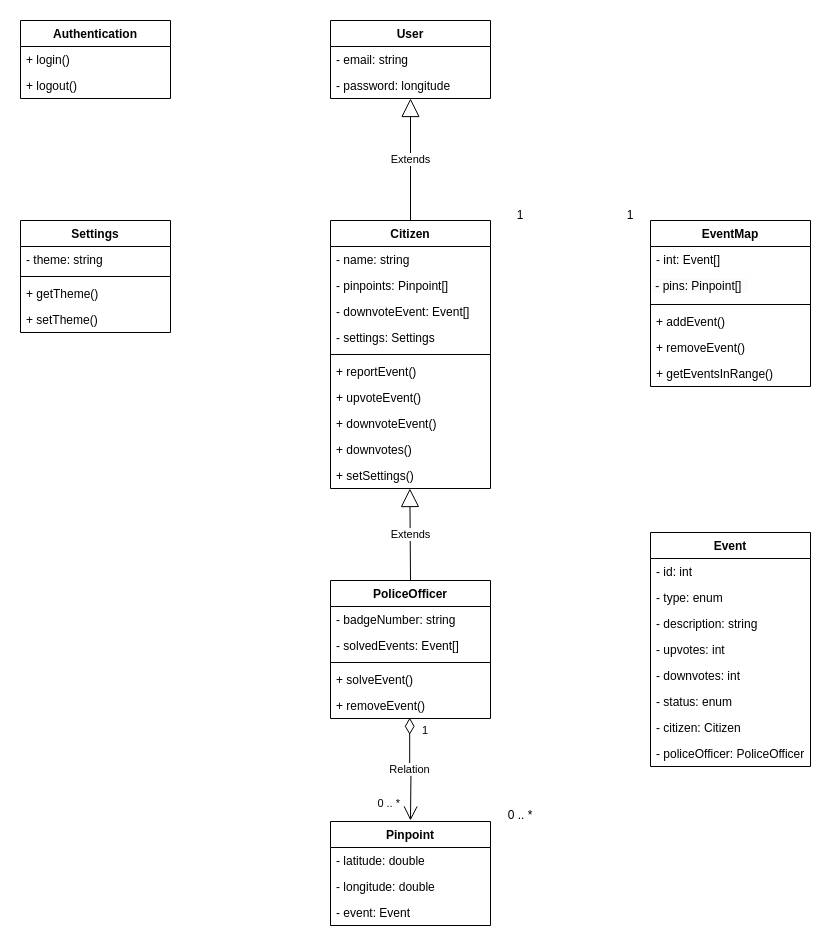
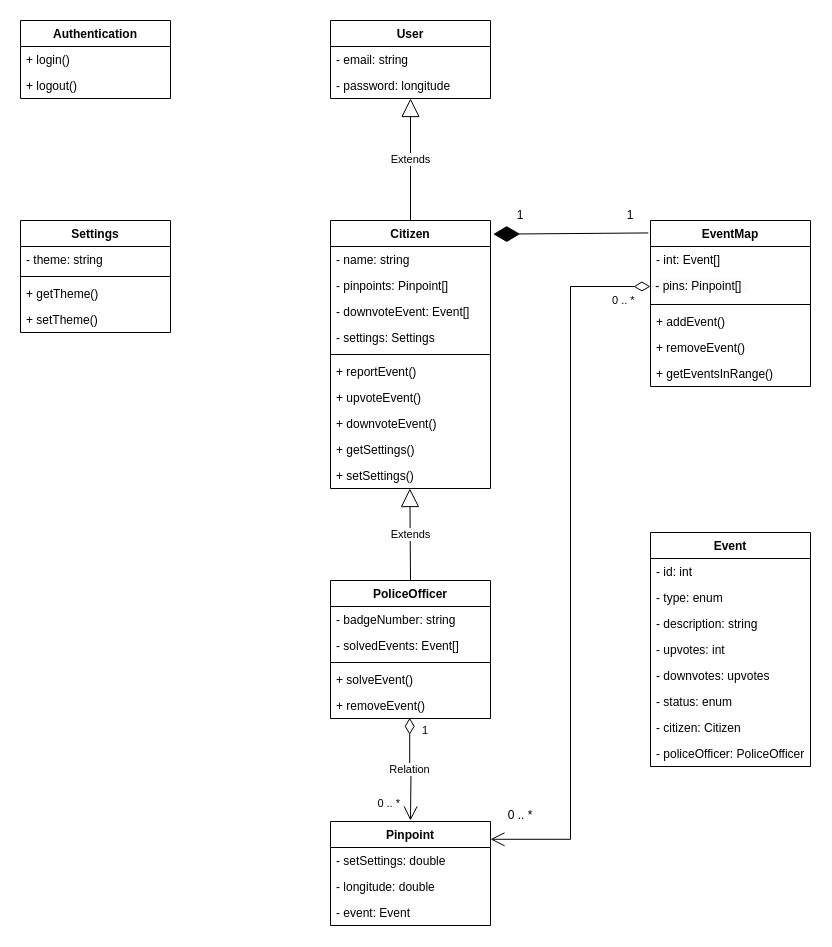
  <mxCell id="0" />
  <mxCell id="1" parent="0" />
  <mxCell id="2" value="User" style="swimlane;fontStyle=1;align=center;verticalAlign=top;childLayout=stackLayout;horizontal=1;startSize=26;horizontalStack=0;resizeParent=1;resizeParentMax=0;resizeLast=0;collapsible=1;marginBottom=0;" vertex="1" parent="1"><mxGeometry x="330" y="20" width="160" height="78" as="geometry"><mxRectangle x="1080" y="80" width="70" height="30" as="alternateBounds" /></mxGeometry></mxCell>
  <mxCell id="3" value="- email: string" style="text;strokeColor=none;fillColor=none;align=left;verticalAlign=top;spacingLeft=4;spacingRight=4;overflow=hidden;rotatable=0;points=[[0,0.5],[1,0.5]];portConstraint=eastwest;" vertex="1" parent="2"><mxGeometry y="26" width="160" height="26" as="geometry" /></mxCell>
  <mxCell id="4" value="- password: longitude" style="text;strokeColor=none;fillColor=none;align=left;verticalAlign=top;spacingLeft=4;spacingRight=4;overflow=hidden;rotatable=0;points=[[0,0.5],[1,0.5]];portConstraint=eastwest;" vertex="1" parent="2"><mxGeometry y="52" width="160" height="26" as="geometry" /></mxCell>
  <mxCell id="5" value="Authentication" style="swimlane;fontStyle=1;align=center;verticalAlign=top;childLayout=stackLayout;horizontal=1;startSize=26;horizontalStack=0;resizeParent=1;resizeParentMax=0;resizeLast=0;collapsible=1;marginBottom=0;" vertex="1" parent="1"><mxGeometry x="20" y="20" width="150" height="78" as="geometry" /></mxCell>
  <mxCell id="6" value="+ login()" style="text;strokeColor=none;fillColor=none;align=left;verticalAlign=top;spacingLeft=4;spacingRight=4;overflow=hidden;rotatable=0;points=[[0,0.5],[1,0.5]];portConstraint=eastwest;" vertex="1" parent="5"><mxGeometry y="26" width="150" height="26" as="geometry" /></mxCell>
  <mxCell id="7" value="+ logout()" style="text;strokeColor=none;fillColor=none;align=left;verticalAlign=top;spacingLeft=4;spacingRight=4;overflow=hidden;rotatable=0;points=[[0,0.5],[1,0.5]];portConstraint=eastwest;" vertex="1" parent="5"><mxGeometry y="52" width="150" height="26" as="geometry" /></mxCell>
  <mxCell id="8" value="Citizen" style="swimlane;fontStyle=1;align=center;verticalAlign=top;childLayout=stackLayout;horizontal=1;startSize=26;horizontalStack=0;resizeParent=1;resizeParentMax=0;resizeLast=0;collapsible=1;marginBottom=0;" vertex="1" parent="1"><mxGeometry x="330" y="220" width="160" height="268" as="geometry" /></mxCell>
  <mxCell id="9" value="- name: string" style="text;strokeColor=none;fillColor=none;align=left;verticalAlign=top;spacingLeft=4;spacingRight=4;overflow=hidden;rotatable=0;points=[[0,0.5],[1,0.5]];portConstraint=eastwest;" vertex="1" parent="8"><mxGeometry y="26" width="160" height="26" as="geometry" /></mxCell>
  <mxCell id="10" value="- pinpoints: Pinpoint[]" style="text;strokeColor=none;fillColor=none;align=left;verticalAlign=top;spacingLeft=4;spacingRight=4;overflow=hidden;rotatable=0;points=[[0,0.5],[1,0.5]];portConstraint=eastwest;" vertex="1" parent="8"><mxGeometry y="52" width="160" height="26" as="geometry" /></mxCell>
  <mxCell id="11" value="- downvoteEvent: Event[]" style="text;strokeColor=none;fillColor=none;align=left;verticalAlign=top;spacingLeft=4;spacingRight=4;overflow=hidden;rotatable=0;points=[[0,0.5],[1,0.5]];portConstraint=eastwest;" vertex="1" parent="8"><mxGeometry y="78" width="160" height="26" as="geometry" /></mxCell>
  <mxCell id="12" value="- settings: Settings" style="text;strokeColor=none;fillColor=none;align=left;verticalAlign=top;spacingLeft=4;spacingRight=4;overflow=hidden;rotatable=0;points=[[0,0.5],[1,0.5]];portConstraint=eastwest;" vertex="1" parent="8"><mxGeometry y="104" width="160" height="26" as="geometry" /></mxCell>
  <mxCell id="13" value="" style="line;strokeWidth=1;fillColor=none;align=left;verticalAlign=middle;spacingTop=-1;spacingLeft=3;spacingRight=3;rotatable=0;labelPosition=right;points=[];portConstraint=eastwest;strokeColor=inherit;" vertex="1" parent="8"><mxGeometry y="130" width="160" height="8" as="geometry" /></mxCell>
  <mxCell id="14" value="+ reportEvent()" style="text;strokeColor=none;fillColor=none;align=left;verticalAlign=top;spacingLeft=4;spacingRight=4;overflow=hidden;rotatable=0;points=[[0,0.5],[1,0.5]];portConstraint=eastwest;" vertex="1" parent="8"><mxGeometry y="138" width="160" height="26" as="geometry" /></mxCell>
  <mxCell id="15" value="+ upvoteEvent()" style="text;strokeColor=none;fillColor=none;align=left;verticalAlign=top;spacingLeft=4;spacingRight=4;overflow=hidden;rotatable=0;points=[[0,0.5],[1,0.5]];portConstraint=eastwest;" vertex="1" parent="8"><mxGeometry y="164" width="160" height="26" as="geometry" /></mxCell>
  <mxCell id="16" value="+ downvoteEvent()" style="text;strokeColor=none;fillColor=none;align=left;verticalAlign=top;spacingLeft=4;spacingRight=4;overflow=hidden;rotatable=0;points=[[0,0.5],[1,0.5]];portConstraint=eastwest;" vertex="1" parent="8"><mxGeometry y="190" width="160" height="26" as="geometry" /></mxCell>
- <mxCell id="17" value="+ downvotes()" style="text;strokeColor=none;fillColor=none;align=left;verticalAlign=top;spacingLeft=4;spacingRight=4;overflow=hidden;rotatable=0;points=[[0,0.5],[1,0.5]];portConstraint=eastwest;" vertex="1" parent="8"><mxGeometry y="216" width="160" height="26" as="geometry" /></mxCell>
+ <mxCell id="17" value="+ getSettings()" style="text;strokeColor=none;fillColor=none;align=left;verticalAlign=top;spacingLeft=4;spacingRight=4;overflow=hidden;rotatable=0;points=[[0,0.5],[1,0.5]];portConstraint=eastwest;" vertex="1" parent="8"><mxGeometry y="216" width="160" height="26" as="geometry" /></mxCell>
  <mxCell id="18" value="+ setSettings()" style="text;strokeColor=none;fillColor=none;align=left;verticalAlign=top;spacingLeft=4;spacingRight=4;overflow=hidden;rotatable=0;points=[[0,0.5],[1,0.5]];portConstraint=eastwest;" vertex="1" parent="8"><mxGeometry y="242" width="160" height="26" as="geometry" /></mxCell>
  <mxCell id="19" value="PoliceOfficer" style="swimlane;fontStyle=1;align=center;verticalAlign=top;childLayout=stackLayout;horizontal=1;startSize=26;horizontalStack=0;resizeParent=1;resizeParentMax=0;resizeLast=0;collapsible=1;marginBottom=0;" vertex="1" parent="1"><mxGeometry x="330" y="580" width="160" height="138" as="geometry" /></mxCell>
  <mxCell id="20" value="- badgeNumber: string" style="text;strokeColor=none;fillColor=none;align=left;verticalAlign=top;spacingLeft=4;spacingRight=4;overflow=hidden;rotatable=0;points=[[0,0.5],[1,0.5]];portConstraint=eastwest;" vertex="1" parent="19"><mxGeometry y="26" width="160" height="26" as="geometry" /></mxCell>
  <mxCell id="21" value="- solvedEvents: Event[]" style="text;strokeColor=none;fillColor=none;align=left;verticalAlign=top;spacingLeft=4;spacingRight=4;overflow=hidden;rotatable=0;points=[[0,0.5],[1,0.5]];portConstraint=eastwest;" vertex="1" parent="19"><mxGeometry y="52" width="160" height="26" as="geometry" /></mxCell>
  <mxCell id="22" value="" style="line;strokeWidth=1;fillColor=none;align=left;verticalAlign=middle;spacingTop=-1;spacingLeft=3;spacingRight=3;rotatable=0;labelPosition=right;points=[];portConstraint=eastwest;strokeColor=inherit;" vertex="1" parent="19"><mxGeometry y="78" width="160" height="8" as="geometry" /></mxCell>
  <mxCell id="23" value="+ solveEvent()" style="text;strokeColor=none;fillColor=none;align=left;verticalAlign=top;spacingLeft=4;spacingRight=4;overflow=hidden;rotatable=0;points=[[0,0.5],[1,0.5]];portConstraint=eastwest;" vertex="1" parent="19"><mxGeometry y="86" width="160" height="26" as="geometry" /></mxCell>
  <mxCell id="24" value="+ removeEvent()" style="text;strokeColor=none;fillColor=none;align=left;verticalAlign=top;spacingLeft=4;spacingRight=4;overflow=hidden;rotatable=0;points=[[0,0.5],[1,0.5]];portConstraint=eastwest;" vertex="1" parent="19"><mxGeometry y="112" width="160" height="26" as="geometry" /></mxCell>
  <mxCell id="25" value="Pinpoint" style="swimlane;fontStyle=1;align=center;verticalAlign=top;childLayout=stackLayout;horizontal=1;startSize=26;horizontalStack=0;resizeParent=1;resizeParentMax=0;resizeLast=0;collapsible=1;marginBottom=0;" vertex="1" parent="1"><mxGeometry x="330" y="821" width="160" height="104" as="geometry" /></mxCell>
- <mxCell id="26" value="- latitude: double" style="text;strokeColor=none;fillColor=none;align=left;verticalAlign=top;spacingLeft=4;spacingRight=4;overflow=hidden;rotatable=0;points=[[0,0.5],[1,0.5]];portConstraint=eastwest;" vertex="1" parent="25"><mxGeometry y="26" width="160" height="26" as="geometry" /></mxCell>
+ <mxCell id="26" value="- setSettings: double" style="text;strokeColor=none;fillColor=none;align=left;verticalAlign=top;spacingLeft=4;spacingRight=4;overflow=hidden;rotatable=0;points=[[0,0.5],[1,0.5]];portConstraint=eastwest;" vertex="1" parent="25"><mxGeometry y="26" width="160" height="26" as="geometry" /></mxCell>
  <mxCell id="27" value="- longitude: double" style="text;strokeColor=none;fillColor=none;align=left;verticalAlign=top;spacingLeft=4;spacingRight=4;overflow=hidden;rotatable=0;points=[[0,0.5],[1,0.5]];portConstraint=eastwest;" vertex="1" parent="25"><mxGeometry y="52" width="160" height="26" as="geometry" /></mxCell>
  <mxCell id="28" value="- event: Event" style="text;strokeColor=none;fillColor=none;align=left;verticalAlign=top;spacingLeft=4;spacingRight=4;overflow=hidden;rotatable=0;points=[[0,0.5],[1,0.5]];portConstraint=eastwest;" vertex="1" parent="25"><mxGeometry y="78" width="160" height="26" as="geometry" /></mxCell>
  <mxCell id="29" value="Event" style="swimlane;fontStyle=1;align=center;verticalAlign=top;childLayout=stackLayout;horizontal=1;startSize=26;horizontalStack=0;resizeParent=1;resizeParentMax=0;resizeLast=0;collapsible=1;marginBottom=0;" vertex="1" parent="1"><mxGeometry x="650" y="532" width="160" height="234" as="geometry" /></mxCell>
  <mxCell id="30" value="- id: int" style="text;strokeColor=none;fillColor=none;align=left;verticalAlign=top;spacingLeft=4;spacingRight=4;overflow=hidden;rotatable=0;points=[[0,0.5],[1,0.5]];portConstraint=eastwest;" vertex="1" parent="29"><mxGeometry y="26" width="160" height="26" as="geometry" /></mxCell>
  <mxCell id="31" value="- type: enum" style="text;strokeColor=none;fillColor=none;align=left;verticalAlign=top;spacingLeft=4;spacingRight=4;overflow=hidden;rotatable=0;points=[[0,0.5],[1,0.5]];portConstraint=eastwest;" vertex="1" parent="29"><mxGeometry y="52" width="160" height="26" as="geometry" /></mxCell>
  <mxCell id="32" value="- description: string" style="text;strokeColor=none;fillColor=none;align=left;verticalAlign=top;spacingLeft=4;spacingRight=4;overflow=hidden;rotatable=0;points=[[0,0.5],[1,0.5]];portConstraint=eastwest;" vertex="1" parent="29"><mxGeometry y="78" width="160" height="26" as="geometry" /></mxCell>
  <mxCell id="33" value="- upvotes: int" style="text;strokeColor=none;fillColor=none;align=left;verticalAlign=top;spacingLeft=4;spacingRight=4;overflow=hidden;rotatable=0;points=[[0,0.5],[1,0.5]];portConstraint=eastwest;" vertex="1" parent="29"><mxGeometry y="104" width="160" height="26" as="geometry" /></mxCell>
- <mxCell id="34" value="- downvotes: int" style="text;strokeColor=none;fillColor=none;align=left;verticalAlign=top;spacingLeft=4;spacingRight=4;overflow=hidden;rotatable=0;points=[[0,0.5],[1,0.5]];portConstraint=eastwest;" vertex="1" parent="29"><mxGeometry y="130" width="160" height="26" as="geometry" /></mxCell>
+ <mxCell id="34" value="- downvotes: upvotes" style="text;strokeColor=none;fillColor=none;align=left;verticalAlign=top;spacingLeft=4;spacingRight=4;overflow=hidden;rotatable=0;points=[[0,0.5],[1,0.5]];portConstraint=eastwest;" vertex="1" parent="29"><mxGeometry y="130" width="160" height="26" as="geometry" /></mxCell>
  <mxCell id="35" value="- status: enum" style="text;strokeColor=none;fillColor=none;align=left;verticalAlign=top;spacingLeft=4;spacingRight=4;overflow=hidden;rotatable=0;points=[[0,0.5],[1,0.5]];portConstraint=eastwest;" vertex="1" parent="29"><mxGeometry y="156" width="160" height="26" as="geometry" /></mxCell>
  <mxCell id="36" value="- citizen: Citizen" style="text;strokeColor=none;fillColor=none;align=left;verticalAlign=top;spacingLeft=4;spacingRight=4;overflow=hidden;rotatable=0;points=[[0,0.5],[1,0.5]];portConstraint=eastwest;" vertex="1" parent="29"><mxGeometry y="182" width="160" height="26" as="geometry" /></mxCell>
  <mxCell id="37" value="- policeOfficer: PoliceOfficer" style="text;strokeColor=none;fillColor=none;align=left;verticalAlign=top;spacingLeft=4;spacingRight=4;overflow=hidden;rotatable=0;points=[[0,0.5],[1,0.5]];portConstraint=eastwest;" vertex="1" parent="29"><mxGeometry y="208" width="160" height="26" as="geometry" /></mxCell>
  <mxCell id="38" value="EventMap" style="swimlane;fontStyle=1;align=center;verticalAlign=top;childLayout=stackLayout;horizontal=1;startSize=26;horizontalStack=0;resizeParent=1;resizeParentMax=0;resizeLast=0;collapsible=1;marginBottom=0;" vertex="1" parent="1"><mxGeometry x="650" y="220" width="160" height="166" as="geometry" /></mxCell>
  <mxCell id="39" value="- int: Event[]" style="text;strokeColor=none;fillColor=none;align=left;verticalAlign=top;spacingLeft=4;spacingRight=4;overflow=hidden;rotatable=0;points=[[0,0.5],[1,0.5]];portConstraint=eastwest;" vertex="1" parent="38"><mxGeometry y="26" width="160" height="26" as="geometry" /></mxCell>
  <mxCell id="40" value="&lt;span style=&quot;color: rgb(0, 0, 0); font-family: Helvetica; font-size: 12px; font-style: normal; font-variant-ligatures: normal; font-variant-caps: normal; font-weight: 400; letter-spacing: normal; orphans: 2; text-align: left; text-indent: 0px; text-transform: none; widows: 2; word-spacing: 0px; -webkit-text-stroke-width: 0px; background-color: rgb(251, 251, 251); text-decoration-thickness: initial; text-decoration-style: initial; text-decoration-color: initial; float: none; display: inline !important;&quot;&gt;&amp;nbsp;- pins: Pinpoint[]&amp;nbsp;&amp;nbsp;&lt;/span&gt;" style="text;whiteSpace=wrap;html=1;" vertex="1" parent="38"><mxGeometry y="52" width="160" height="28" as="geometry" /></mxCell>
  <mxCell id="41" value="" style="line;strokeWidth=1;fillColor=none;align=left;verticalAlign=middle;spacingTop=-1;spacingLeft=3;spacingRight=3;rotatable=0;labelPosition=right;points=[];portConstraint=eastwest;strokeColor=inherit;" vertex="1" parent="38"><mxGeometry y="80" width="160" height="8" as="geometry" /></mxCell>
  <mxCell id="42" value="+ addEvent()" style="text;strokeColor=none;fillColor=none;align=left;verticalAlign=top;spacingLeft=4;spacingRight=4;overflow=hidden;rotatable=0;points=[[0,0.5],[1,0.5]];portConstraint=eastwest;" vertex="1" parent="38"><mxGeometry y="88" width="160" height="26" as="geometry" /></mxCell>
  <mxCell id="43" value="+ removeEvent()" style="text;strokeColor=none;fillColor=none;align=left;verticalAlign=top;spacingLeft=4;spacingRight=4;overflow=hidden;rotatable=0;points=[[0,0.5],[1,0.5]];portConstraint=eastwest;" vertex="1" parent="38"><mxGeometry y="114" width="160" height="26" as="geometry" /></mxCell>
  <mxCell id="44" value="+ getEventsInRange()" style="text;strokeColor=none;fillColor=none;align=left;verticalAlign=top;spacingLeft=4;spacingRight=4;overflow=hidden;rotatable=0;points=[[0,0.5],[1,0.5]];portConstraint=eastwest;" vertex="1" parent="38"><mxGeometry y="140" width="160" height="26" as="geometry" /></mxCell>
  <mxCell id="45" value="Settings" style="swimlane;fontStyle=1;align=center;verticalAlign=top;childLayout=stackLayout;horizontal=1;startSize=26;horizontalStack=0;resizeParent=1;resizeParentMax=0;resizeLast=0;collapsible=1;marginBottom=0;" vertex="1" parent="1"><mxGeometry x="20" y="220" width="150" height="112" as="geometry" /></mxCell>
  <mxCell id="46" value="- theme: string" style="text;strokeColor=none;fillColor=none;align=left;verticalAlign=top;spacingLeft=4;spacingRight=4;overflow=hidden;rotatable=0;points=[[0,0.5],[1,0.5]];portConstraint=eastwest;" vertex="1" parent="45"><mxGeometry y="26" width="150" height="26" as="geometry" /></mxCell>
  <mxCell id="47" value="" style="line;strokeWidth=1;fillColor=none;align=left;verticalAlign=middle;spacingTop=-1;spacingLeft=3;spacingRight=3;rotatable=0;labelPosition=right;points=[];portConstraint=eastwest;strokeColor=inherit;" vertex="1" parent="45"><mxGeometry y="52" width="150" height="8" as="geometry" /></mxCell>
  <mxCell id="48" value="+ getTheme()" style="text;strokeColor=none;fillColor=none;align=left;verticalAlign=top;spacingLeft=4;spacingRight=4;overflow=hidden;rotatable=0;points=[[0,0.5],[1,0.5]];portConstraint=eastwest;" vertex="1" parent="45"><mxGeometry y="60" width="150" height="26" as="geometry" /></mxCell>
  <mxCell id="49" value="+ setTheme()" style="text;strokeColor=none;fillColor=none;align=left;verticalAlign=top;spacingLeft=4;spacingRight=4;overflow=hidden;rotatable=0;points=[[0,0.5],[1,0.5]];portConstraint=eastwest;" vertex="1" parent="45"><mxGeometry y="86" width="150" height="26" as="geometry" /></mxCell>
  <mxCell id="50" value="Extends" style="endArrow=block;endSize=16;endFill=0;html=1;rounded=0;entryX=0.5;entryY=1;entryDx=0;entryDy=0;exitX=0.5;exitY=0;exitDx=0;exitDy=0;" edge="1" parent="1" source="8" target="2"><mxGeometry width="160" relative="1" as="geometry"><mxPoint x="200" y="190" as="sourcePoint" /><mxPoint x="360" y="190" as="targetPoint" /></mxGeometry></mxCell>
  <mxCell id="51" value="Extends" style="endArrow=block;endSize=16;endFill=0;html=1;rounded=0;exitX=0.5;exitY=0;exitDx=0;exitDy=0;entryX=0.496;entryY=1;entryDx=0;entryDy=0;entryPerimeter=0;" edge="1" parent="1" source="19" target="18"><mxGeometry width="160" relative="1" as="geometry"><mxPoint x="130" y="570" as="sourcePoint" /><mxPoint x="330" y="510" as="targetPoint" /></mxGeometry></mxCell>
+ <mxCell id="52" value="0 .. *" style="endArrow=open;html=1;endSize=12;startArrow=diamondThin;startSize=14;startFill=0;edgeStyle=orthogonalEdgeStyle;align=left;verticalAlign=bottom;rounded=0;exitX=0;exitY=0.5;exitDx=0;exitDy=0;entryX=1;entryY=0.171;entryDx=0;entryDy=0;entryPerimeter=0;" edge="1" parent="1" source="40" target="25"><mxGeometry x="-0.888" y="23" relative="1" as="geometry"><mxPoint x="420" y="750" as="sourcePoint" /><mxPoint x="400" y="820" as="targetPoint" /><Array as="points"><mxPoint x="570" y="286" /><mxPoint x="570" y="839" /></Array><mxPoint as="offset" /></mxGeometry></mxCell>
  <mxCell id="53" value="0 .. *" style="text;html=1;strokeColor=none;fillColor=none;align=center;verticalAlign=middle;whiteSpace=wrap;rounded=0;" vertex="1" parent="1"><mxGeometry x="490" y="800" width="60" height="30" as="geometry" /></mxCell>
  <mxCell id="54" value="Relation" style="endArrow=open;html=1;endSize=12;startArrow=diamondThin;startSize=14;startFill=0;edgeStyle=orthogonalEdgeStyle;rounded=0;exitX=0.495;exitY=0.973;exitDx=0;exitDy=0;exitPerimeter=0;" edge="1" parent="1" source="24"><mxGeometry relative="1" as="geometry"><mxPoint x="150" y="770" as="sourcePoint" /><mxPoint x="410" y="820" as="targetPoint" /></mxGeometry></mxCell>
  <mxCell id="55" value="1" style="edgeLabel;resizable=0;html=1;align=left;verticalAlign=top;" connectable="0" vertex="1" parent="54"><mxGeometry x="-1" relative="1" as="geometry"><mxPoint x="11" as="offset" /></mxGeometry></mxCell>
  <mxCell id="56" value="0 .. *" style="edgeLabel;resizable=0;html=1;align=right;verticalAlign=top;" connectable="0" vertex="1" parent="54"><mxGeometry x="1" relative="1" as="geometry"><mxPoint x="-10" y="-30" as="offset" /></mxGeometry></mxCell>
+ <mxCell id="57" value="" style="endArrow=diamondThin;endFill=1;endSize=24;html=1;rounded=0;exitX=-0.014;exitY=0.075;exitDx=0;exitDy=0;exitPerimeter=0;entryX=1.017;entryY=0.051;entryDx=0;entryDy=0;entryPerimeter=0;" edge="1" parent="1" source="38" target="8"><mxGeometry width="160" relative="1" as="geometry"><mxPoint x="620" y="150" as="sourcePoint" /><mxPoint x="510" y="250" as="targetPoint" /></mxGeometry></mxCell>
  <mxCell id="58" value="1" style="text;html=1;strokeColor=none;fillColor=none;align=center;verticalAlign=middle;whiteSpace=wrap;rounded=0;" vertex="1" parent="1"><mxGeometry x="490" y="200" width="60" height="30" as="geometry" /></mxCell>
  <mxCell id="59" value="1" style="text;html=1;strokeColor=none;fillColor=none;align=center;verticalAlign=middle;whiteSpace=wrap;rounded=0;" vertex="1" parent="1"><mxGeometry x="600" y="200" width="60" height="30" as="geometry" /></mxCell>
